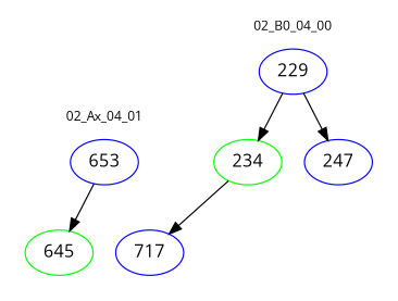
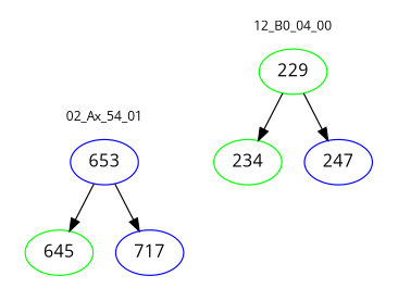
  digraph {
    fontname="Open Sans"
    node [color=blue fontname="Open Sans"]
    edge [color=black fontname="Open Sans"]
    n1 [label=653]
    n2 [color=green label=645]
    n3 [label=717]
-   n4 [label=229]
+   n4 [color=green label=229]
    n5 [color=green label=234]
    n6 [label=247]
    subgraph cluster_1 {
      color=white
      fontsize=10
-     label="02_Ax_04_01"
+     label="02_Ax_54_01"
      n1
      n2
      n3
    }
    subgraph cluster_2 {
      color=white
      fontsize=10
-     label="02_B0_04_00"
+     label="12_B0_04_00"
      n4
      n5
      n6
    }
    n1 -> n2
-   n5 -> n3
+   n1 -> n3
    n4 -> n5
    n4 -> n6
  }
